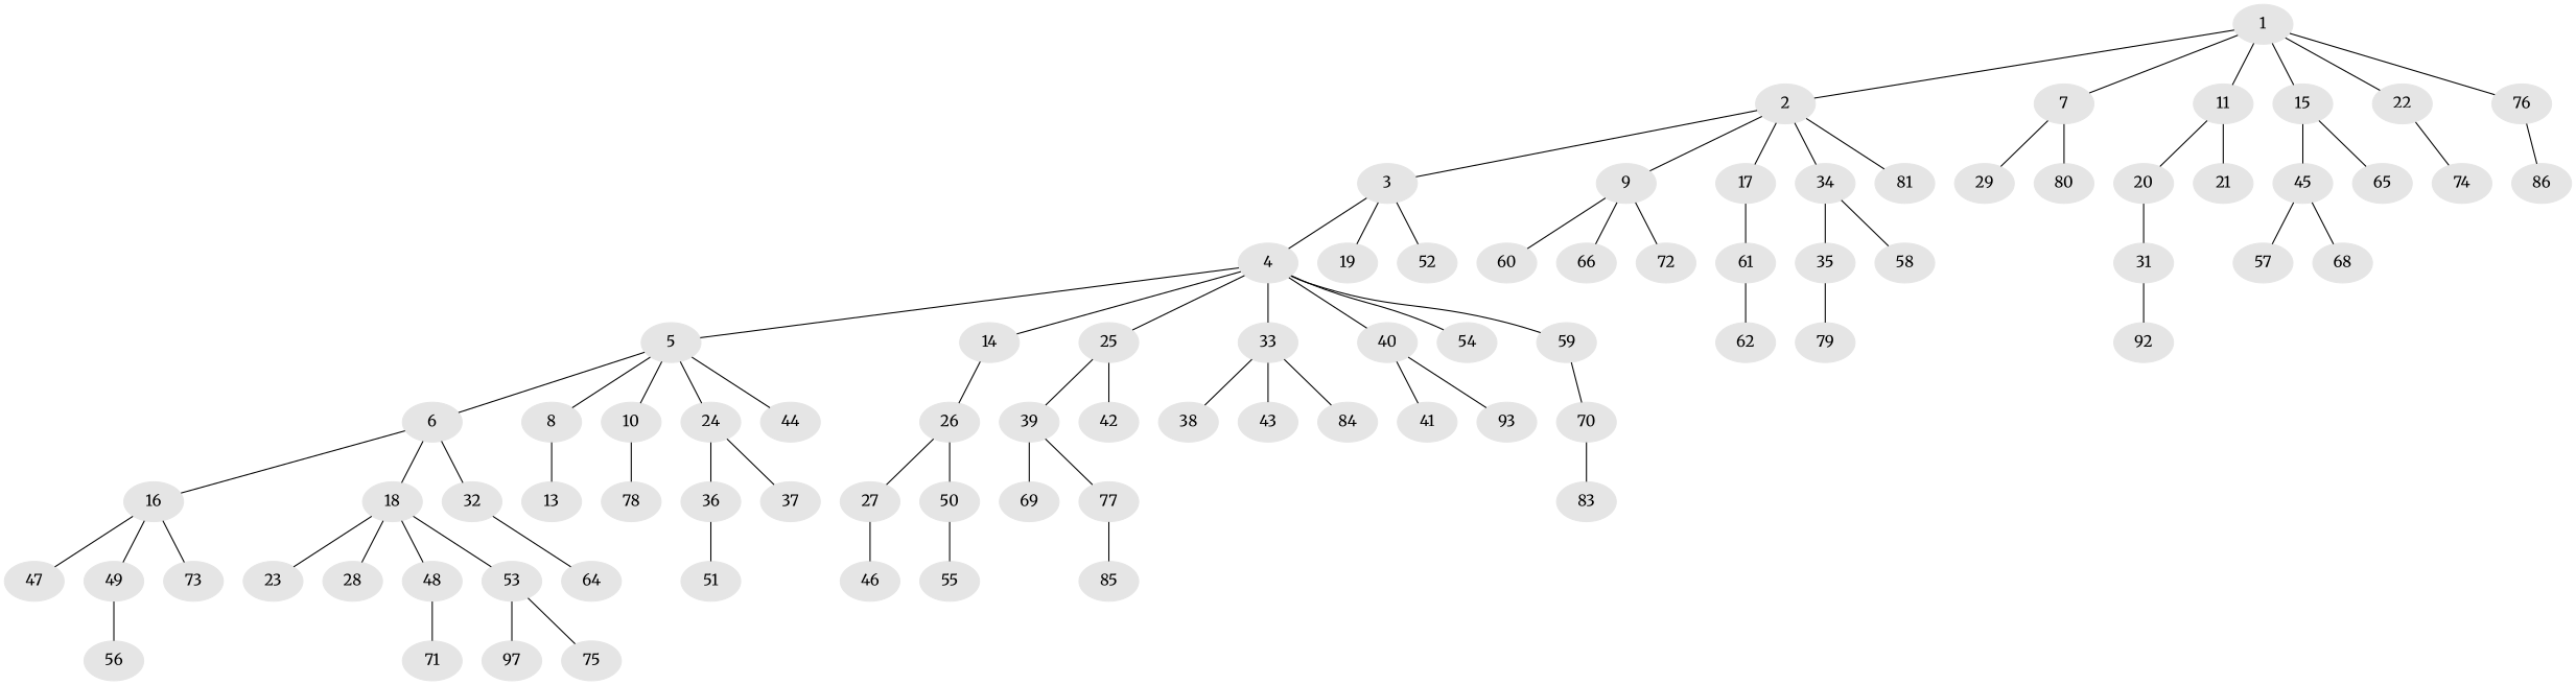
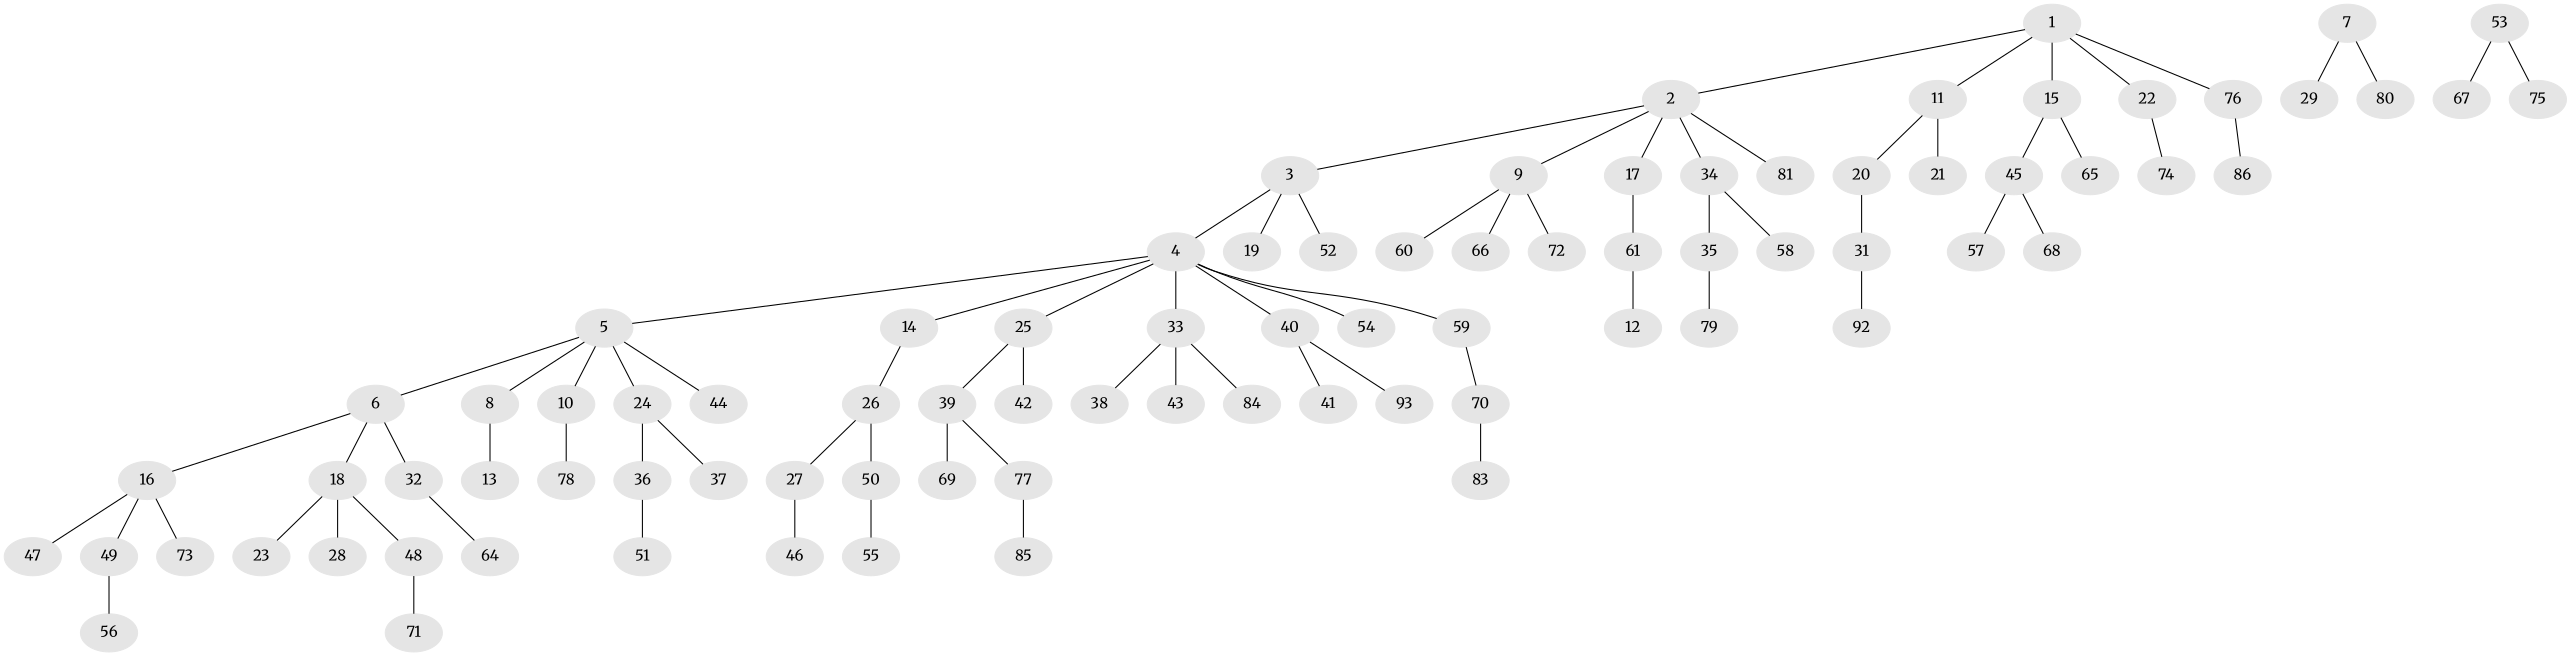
  graph {
    fontname=Merriweather
    node [color=gray90 fontname=Merriweather style=filled]
    edge [fontname=Merriweather]
    1
    2
    7
    11
    15
    22
    76
    3
    9
    17
    34
    81
    29
    80
    20
    21
    45
    65
    74
    86
    4
    19
    52
    60
    66
    72
    61
    35
    58
    5
    14
    25
    33
    40
    54
    59
    6
    8
    10
    24
    44
    26
    39
    42
    38
    43
    84
    41
    n49 [label=93]
    70
    16
    18
    32
    13
    78
    36
    37
    47
    49
    73
    23
    28
    48
    53
    64
    31
    27
    50
    57
    68
    56
-   62
+   62 [label=12]
    71
-   67 [label=97]
+   67
    75
    n76 [label=92]
    51
    69
    77
    46
    55
    79
    85
    83
    1 -- 2
-   1 -- 7
    1 -- 11
    1 -- 15
    1 -- 22
    1 -- 76
    2 -- 3
    2 -- 9
    2 -- 17
    2 -- 34
    2 -- 81
    7 -- 29
    7 -- 80
    11 -- 20
    11 -- 21
    15 -- 45
    15 -- 65
    22 -- 74
    76 -- 86
    3 -- 4
    3 -- 19
    3 -- 52
    9 -- 60
    9 -- 66
    9 -- 72
    17 -- 61
    34 -- 35
    34 -- 58
    20 -- 31
    45 -- 57
    45 -- 68
    4 -- 5
    4 -- 14
    4 -- 25
    4 -- 33
    4 -- 40
    4 -- 54
    4 -- 59
    61 -- 62
    35 -- 79
    5 -- 6
    5 -- 8
    5 -- 10
    5 -- 24
    5 -- 44
    14 -- 26
    25 -- 39
    25 -- 42
    33 -- 38
    33 -- 43
    33 -- 84
    40 -- 41
    40 -- n49
    59 -- 70
    6 -- 16
    6 -- 18
    6 -- 32
    8 -- 13
    10 -- 78
    24 -- 36
    24 -- 37
    26 -- 27
    26 -- 50
    39 -- 69
    39 -- 77
    70 -- 83
    16 -- 47
    16 -- 49
    16 -- 73
    18 -- 23
    18 -- 28
    18 -- 48
-   18 -- 53
    32 -- 64
    36 -- 51
    49 -- 56
    48 -- 71
    53 -- 67
    53 -- 75
    31 -- n76
    27 -- 46
    50 -- 55
    77 -- 85
  }
